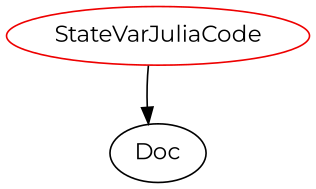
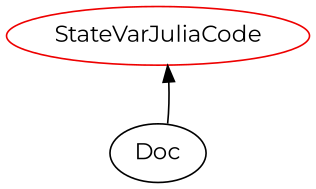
  digraph {
    fontname=Montserrat
    node [fontname=Montserrat]
    n1 [color=red2 label=StateVarJuliaCode shape=oval]
    Doc
-   n1 -> Doc [fontname=Montserrat]
+   Doc -> n1 [fontname=Montserrat]
  }
